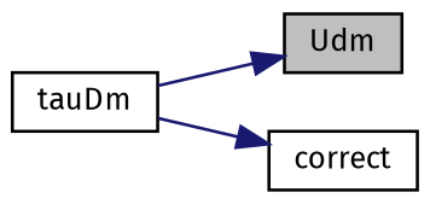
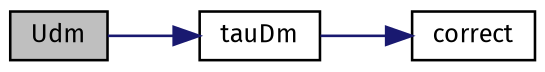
  digraph {
    fontname="Fira Sans"
    rankdir=LR
    node [color=black fontname="Fira Sans" fontsize=10 shape=record]
    edge [color=midnightblue fontname="Fira Sans" fontsize=10 labelfontname=FreeSans labelfontsize=10 style=solid]
    n1 [fillcolor=grey75 fontcolor=black height=0.2 label=Udm style=filled width=0.4]
    n2 [height=0.2 label=tauDm width=0.4]
    n3 [height=0.2 label=correct width=0.4]
-   n2 -> n1
+   n1 -> n2
    n2 -> n3
  }
